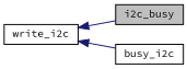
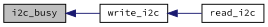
  digraph {
    fontname="Source Code Pro"
    rankdir=LR
    node [color=black fillcolor=white fontname="Source Code Pro" fontsize=10 shape=record style=filled]
    edge [color=midnightblue dir=back fontname="Source Code Pro" fontsize=10 labelfontname=Helvetica labelfontsize=10 style=solid]
    n1 [fillcolor=grey75 fontcolor=black height=0.2 label=i2c_busy width=0.4]
    n2 [height=0.2 label=write_i2c width=0.4]
-   n3 [height=0.2 label=busy_i2c width=0.4]
-   n2 -> n1
+   n3 [height=0.2 label=read_i2c width=0.4]
+   n1 -> n2
    n2 -> n3
  }
